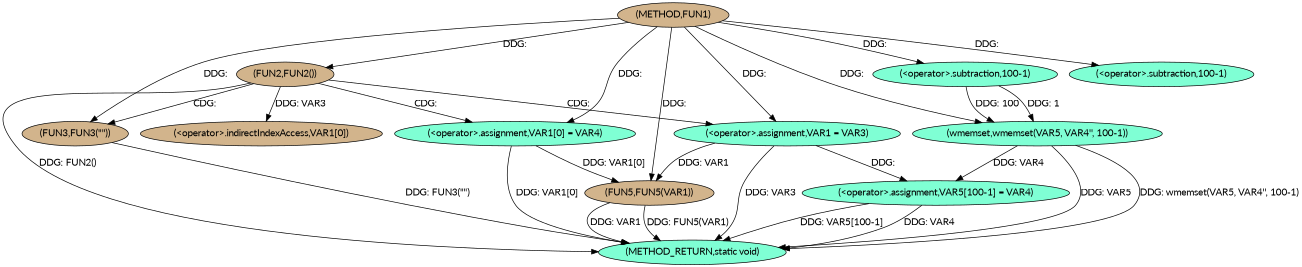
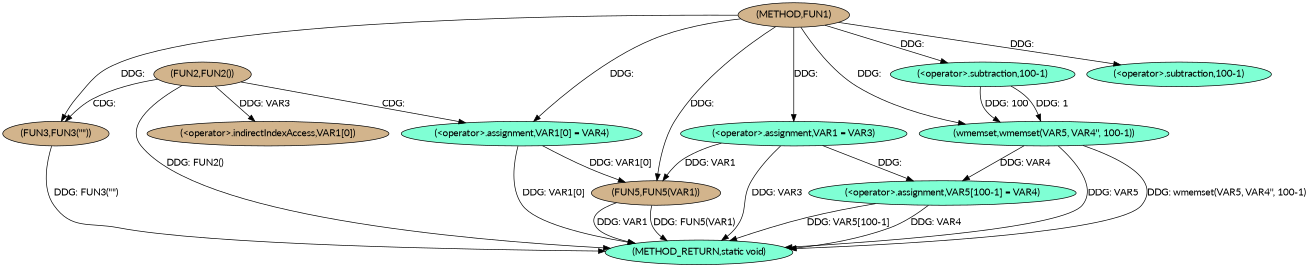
  digraph {
    fontname=Lato
    node [fillcolor=aquamarine fontname=Lato style=filled]
    edge [fontname=Lato]
    n1 [fillcolor=tan label="(METHOD,FUN1)"]
    n2 [fillcolor=tan label="(FUN2,FUN2())"]
    n3 [fillcolor=tan label="(FUN3,FUN3(\"\"))"]
    n4 [label="(<operator>.assignment,VAR1 = VAR3)"]
    n5 [label="(<operator>.assignment,VAR1[0] = VAR4)"]
    n6 [label="(wmemset,wmemset(VAR5, VAR4'', 100-1))"]
    n7 [label="(<operator>.subtraction,100-1)"]
    n8 [label="(<operator>.subtraction,100-1)"]
    n9 [fillcolor=tan label="(FUN5,FUN5(VAR1))"]
    n10 [label="(METHOD_RETURN,static void)"]
    n11 [fillcolor=tan label="(<operator>.indirectIndexAccess,VAR1[0])"]
    n12 [label="(<operator>.assignment,VAR5[100-1] = VAR4)"]
-   n1 -> n2 [label="DDG: "]
    n1 -> n3 [label="DDG: "]
    n1 -> n4 [label="DDG: "]
    n1 -> n5 [label="DDG: "]
    n1 -> n6 [label="DDG: "]
    n1 -> n7 [label="DDG: "]
    n1 -> n8 [label="DDG: "]
    n1 -> n9 [label="DDG: "]
    n2 -> n3 [label="CDG: "]
-   n2 -> n4 [label="CDG: "]
    n2 -> n5 [label="CDG: "]
    n2 -> n10 [label="DDG: FUN2()"]
    n2 -> n11 [label="DDG: VAR3"]
    n3 -> n10 [label="DDG: FUN3(\"\")"]
    n4 -> n9 [label="DDG: VAR1"]
    n4 -> n10 [label="DDG: VAR3"]
    n4 -> n12 [label="DDG: "]
    n5 -> n9 [label="DDG: VAR1[0]"]
    n5 -> n10 [label="DDG: VAR1[0]"]
    n6 -> n10 [label="DDG: VAR5"]
    n6 -> n10 [label="DDG: wmemset(VAR5, VAR4'', 100-1)"]
    n6 -> n12 [label="DDG: VAR4"]
    n7 -> n6 [label="DDG: 100"]
    n7 -> n6 [label="DDG: 1"]
    n9 -> n10 [label="DDG: FUN5(VAR1)"]
    n9 -> n10 [label="DDG: VAR1"]
    n12 -> n10 [label="DDG: VAR5[100-1]"]
    n12 -> n10 [label="DDG: VAR4"]
  }
